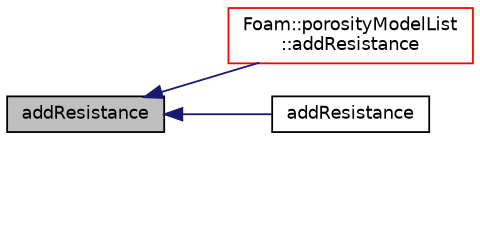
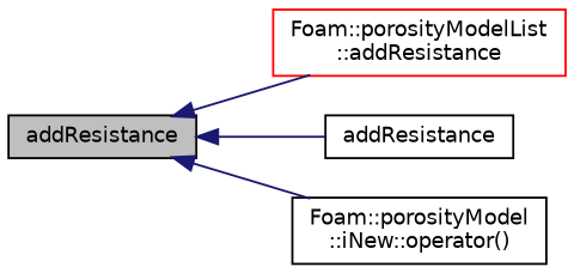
  digraph {
    rankdir=LR
    node [color=black fontname=Helvetica fontsize=10 shape=record]
    edge [color=midnightblue dir=back fontname=Helvetica fontsize=10 labelfontname=Helvetica labelfontsize=10 style=solid]
    n1 [fillcolor=grey75 fontcolor=black height=0.2 label=addResistance style=filled width=0.4]
    n2 [color=red height=0.2 label="Foam::porosityModelList\l::addResistance" width=0.4]
    n3 [height=0.2 label=addResistance width=0.4]
+   n4 [height=0.2 label="Foam::porosityModel\l::iNew::operator()" width=0.4]
    n1 -> n2
    n1 -> n3
+   n1 -> n4
  }
